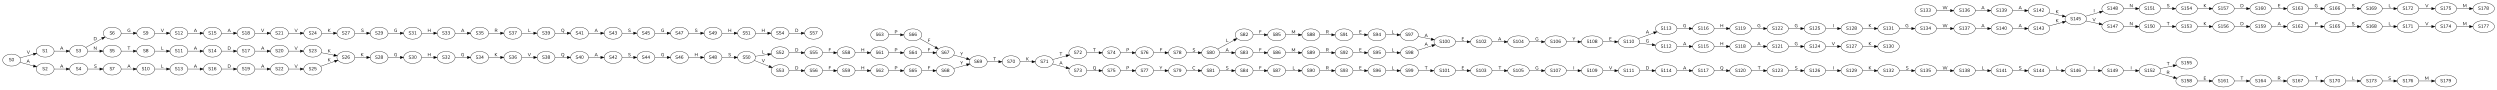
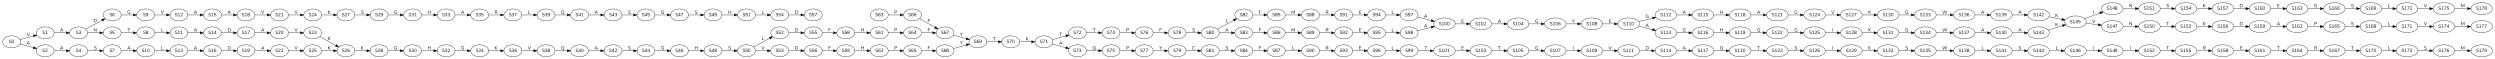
  strict digraph {
    fontname=Nunito
    rankdir=LR
    node [fontname=Nunito]
    edge [fontname=Nunito]
    S0
    S1
    S2
    S3
    S4
    S5
    S6
    S7
    S8
    S9
    S10
    S11
    S12
    S13
    S14
    S15
    S16
    S17
    S18
    S19
    S20
    S21
    S22
    S23
    S24
    S25
    S26
    S27
    S28
    S29
    S30
    S31
    S32
    S33
    S34
    S35
    S36
    S37
    S38
    S39
    S40
    S41
    S42
    S43
    S44
    S45
    S46
    S47
    S48
    S49
    S50
    S51
    S52
    S53
    S54
    S55
    S56
    S57
    S58
    S59
    S61
    S62
    S64
    S65
    S63
    S66
    S67
    S68
    S69
    S70
    S71
    S72
    S73
    S74
    S75
    S76
    S77
    S78
    S79
    S80
    S81
    S82
    S83
    S84
    S85
    S86
    S87
    S88
    S89
    S90
    S91
    S92
    S93
    S94
    S95
    S96
    S97
    S98
    S99
    S100
    S101
    S102
    S103
    S104
    S105
    S106
    S107
    S108
    S109
    S110
    S111
    S112
    S113
    S114
    S115
    S116
    S117
    S118
    S119
    S120
    S121
    S122
    S123
    S124
    S125
    S126
    S127
    S128
    S129
    S130
    S131
    S132
    S133
    S134
    S135
    S136
    S137
    S138
    S139
    S140
    S141
    S142
    S143
    S144
    S145
    S146
    S147
    S148
    S149
    S150
    S151
    S152
    S153
    S154
    S155
    S156
    S157
    S158
    S159
    S160
    S161
    S162
    S163
    S164
    S165
    S166
    S167
    S168
    S169
    S170
    S171
    S172
    S173
    S174
    S175
    S176
    S177
    S178
    S179
    S0 -> S1 [label=V]
    S0 -> S2 [label=A]
    S1 -> S3 [label=A]
    S2 -> S4 [label=A]
    S3 -> S5 [label=N]
    S3 -> S6 [label=D]
    S4 -> S7 [label=S]
    S5 -> S8 [label=T]
    S6 -> S9 [label=G]
    S7 -> S10 [label=A]
    S8 -> S11 [label=L]
    S9 -> S12 [label=V]
    S10 -> S13 [label=L]
    S11 -> S14 [label=A]
    S12 -> S15 [label=A]
    S13 -> S16 [label=A]
    S14 -> S17 [label=D]
    S15 -> S18 [label=A]
    S16 -> S19 [label=D]
    S17 -> S20 [label=A]
    S18 -> S21 [label=V]
    S19 -> S22 [label=A]
    S20 -> S23 [label=V]
    S21 -> S24 [label=V]
    S22 -> S25 [label=V]
    S23 -> S26 [label=K]
    S24 -> S27 [label=K]
    S25 -> S26 [label=K]
    S26 -> S28 [label=K]
    S27 -> S29 [label=S]
    S28 -> S30 [label=G]
    S29 -> S31 [label=G]
    S30 -> S32 [label=H]
    S31 -> S33 [label=H]
    S32 -> S34 [label=G]
    S33 -> S35 [label=A]
    S34 -> S36 [label=K]
    S35 -> S37 [label=R]
    S36 -> S38 [label=V]
    S37 -> S39 [label=L]
    S38 -> S40 [label=Q]
    S39 -> S41 [label=Q]
    S40 -> S42 [label=A]
    S41 -> S43 [label=A]
    S42 -> S44 [label=S]
    S43 -> S45 [label=S]
    S44 -> S46 [label=G]
    S45 -> S47 [label=G]
    S46 -> S48 [label=H]
    S47 -> S49 [label=S]
    S48 -> S50 [label=S]
    S49 -> S51 [label=H]
    S50 -> S52 [label=L]
    S50 -> S53 [label=V]
-   S51 -> S54 [label=H]
+   S51 -> S54 [label=L]
    S52 -> S55 [label=D]
    S53 -> S56 [label=D]
    S54 -> S57 [label=D]
    S55 -> S58 [label=F]
    S56 -> S59 [label=F]
    S58 -> S61 [label=H]
    S59 -> S62 [label=H]
    S61 -> S64 [label=P]
    S62 -> S65 [label=P]
    S64 -> S67 [label=F]
    S65 -> S68 [label=F]
    S63 -> S66 [label=P]
    S66 -> S67 [label=F]
    S67 -> S69 [label=Y]
    S68 -> S69 [label=Y]
    S69 -> S70 [label=T]
    S70 -> S71 [label=K]
    S71 -> S72 [label=T]
    S71 -> S73 [label=A]
    S72 -> S74 [label=T]
    S73 -> S75 [label=Q]
    S74 -> S76 [label=P]
    S75 -> S77 [label=P]
    S76 -> S78 [label=F]
    S77 -> S79 [label=Y]
    S78 -> S80 [label=S]
    S79 -> S81 [label=C]
    S80 -> S82 [label=L]
    S80 -> S83 [label=A]
    S81 -> S84 [label=S]
    S82 -> S85 [label=F]
    S83 -> S86 [label=F]
    S84 -> S87 [label=F]
    S85 -> S88 [label=M]
    S86 -> S89 [label=M]
    S87 -> S90 [label=L]
    S88 -> S91 [label=R]
    S89 -> S92 [label=R]
    S90 -> S93 [label=R]
    S91 -> S94 [label=E]
    S92 -> S95 [label=E]
    S93 -> S96 [label=E]
    S94 -> S97 [label=L]
    S95 -> S98 [label=L]
    S96 -> S99 [label=L]
    S97 -> S100 [label=A]
    S98 -> S100 [label=A]
    S99 -> S101 [label=T]
    S100 -> S102 [label=E]
    S101 -> S103 [label=E]
    S102 -> S104 [label=A]
    S103 -> S105 [label=T]
    S104 -> S106 [label=G]
    S105 -> S107 [label=G]
    S106 -> S108 [label=Y]
    S107 -> S109 [label=I]
    S108 -> S110 [label=E]
    S109 -> S111 [label=V]
    S110 -> S112 [label=G]
    S110 -> S113 [label=A]
    S111 -> S114 [label=D]
    S112 -> S115 [label=A]
    S113 -> S116 [label=G]
    S114 -> S117 [label=A]
    S115 -> S118 [label=H]
    S116 -> S119 [label=H]
    S117 -> S120 [label=Q]
    S118 -> S121 [label=A]
    S119 -> S122 [label=G]
    S120 -> S123 [label=T]
    S121 -> S124 [label=G]
    S122 -> S125 [label=G]
    S123 -> S126 [label=S]
    S124 -> S127 [label=V]
    S125 -> S128 [label=I]
    S126 -> S129 [label=I]
    S127 -> S130 [label=K]
    S128 -> S131 [label=K]
    S129 -> S132 [label=K]
+   S130 -> S133 [label=G]
    S131 -> S134 [label=G]
    S132 -> S135 [label=S]
    S133 -> S136 [label=W]
    S134 -> S137 [label=W]
    S135 -> S138 [label=W]
    S136 -> S139 [label=A]
    S137 -> S140 [label=A]
    S138 -> S141 [label=L]
    S139 -> S142 [label=A]
    S140 -> S143 [label=A]
    S141 -> S144 [label=S]
    S142 -> S145 [label=K]
    S143 -> S145 [label=K]
    S144 -> S146 [label=L]
    S145 -> S147 [label=V]
    S145 -> S148 [label=I]
    S146 -> S149 [label=I]
    S147 -> S150 [label=N]
    S148 -> S151 [label=N]
    S149 -> S152 [label=I]
    S150 -> S153 [label=T]
    S151 -> S154 [label=S]
    S152 -> S155 [label=T]
    S153 -> S156 [label=K]
    S154 -> S157 [label=K]
-   S152 -> S158 [label=R]
+   S155 -> S158 [label=R]
    S156 -> S159 [label=D]
    S157 -> S160 [label=D]
    S158 -> S161 [label=E]
    S159 -> S162 [label=A]
    S160 -> S163 [label=E]
    S161 -> S164 [label=T]
    S162 -> S165 [label=P]
    S163 -> S166 [label=G]
    S164 -> S167 [label=R]
    S165 -> S168 [label=S]
    S166 -> S169 [label=S]
    S167 -> S170 [label=T]
    S168 -> S171 [label=L]
    S169 -> S172 [label=L]
    S170 -> S173 [label=L]
    S171 -> S174 [label=V]
    S172 -> S175 [label=V]
    S173 -> S176 [label=S]
    S174 -> S177 [label=M]
    S175 -> S178 [label=M]
    S176 -> S179 [label=M]
  }
